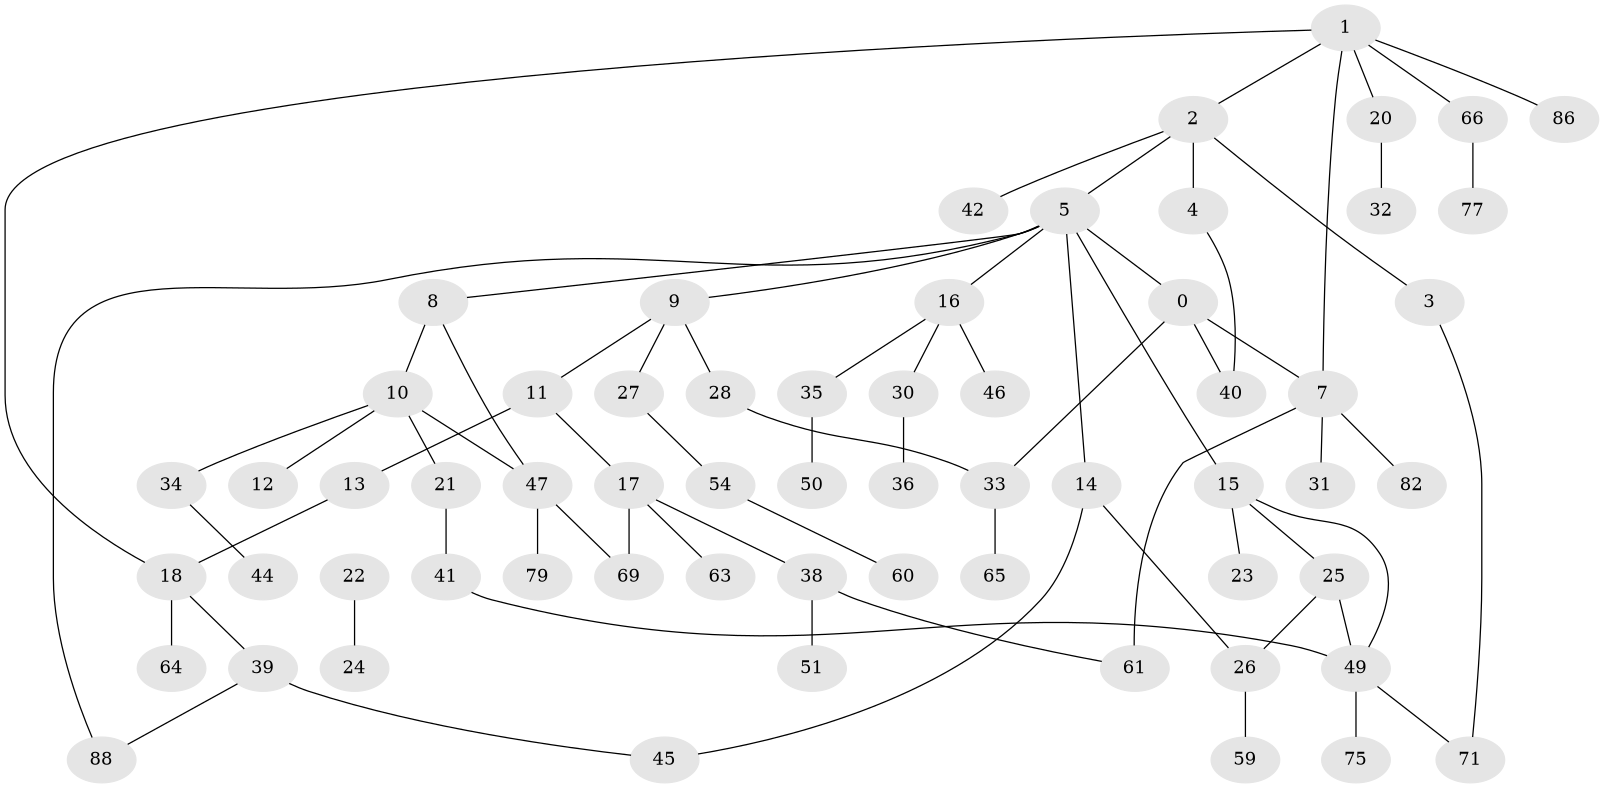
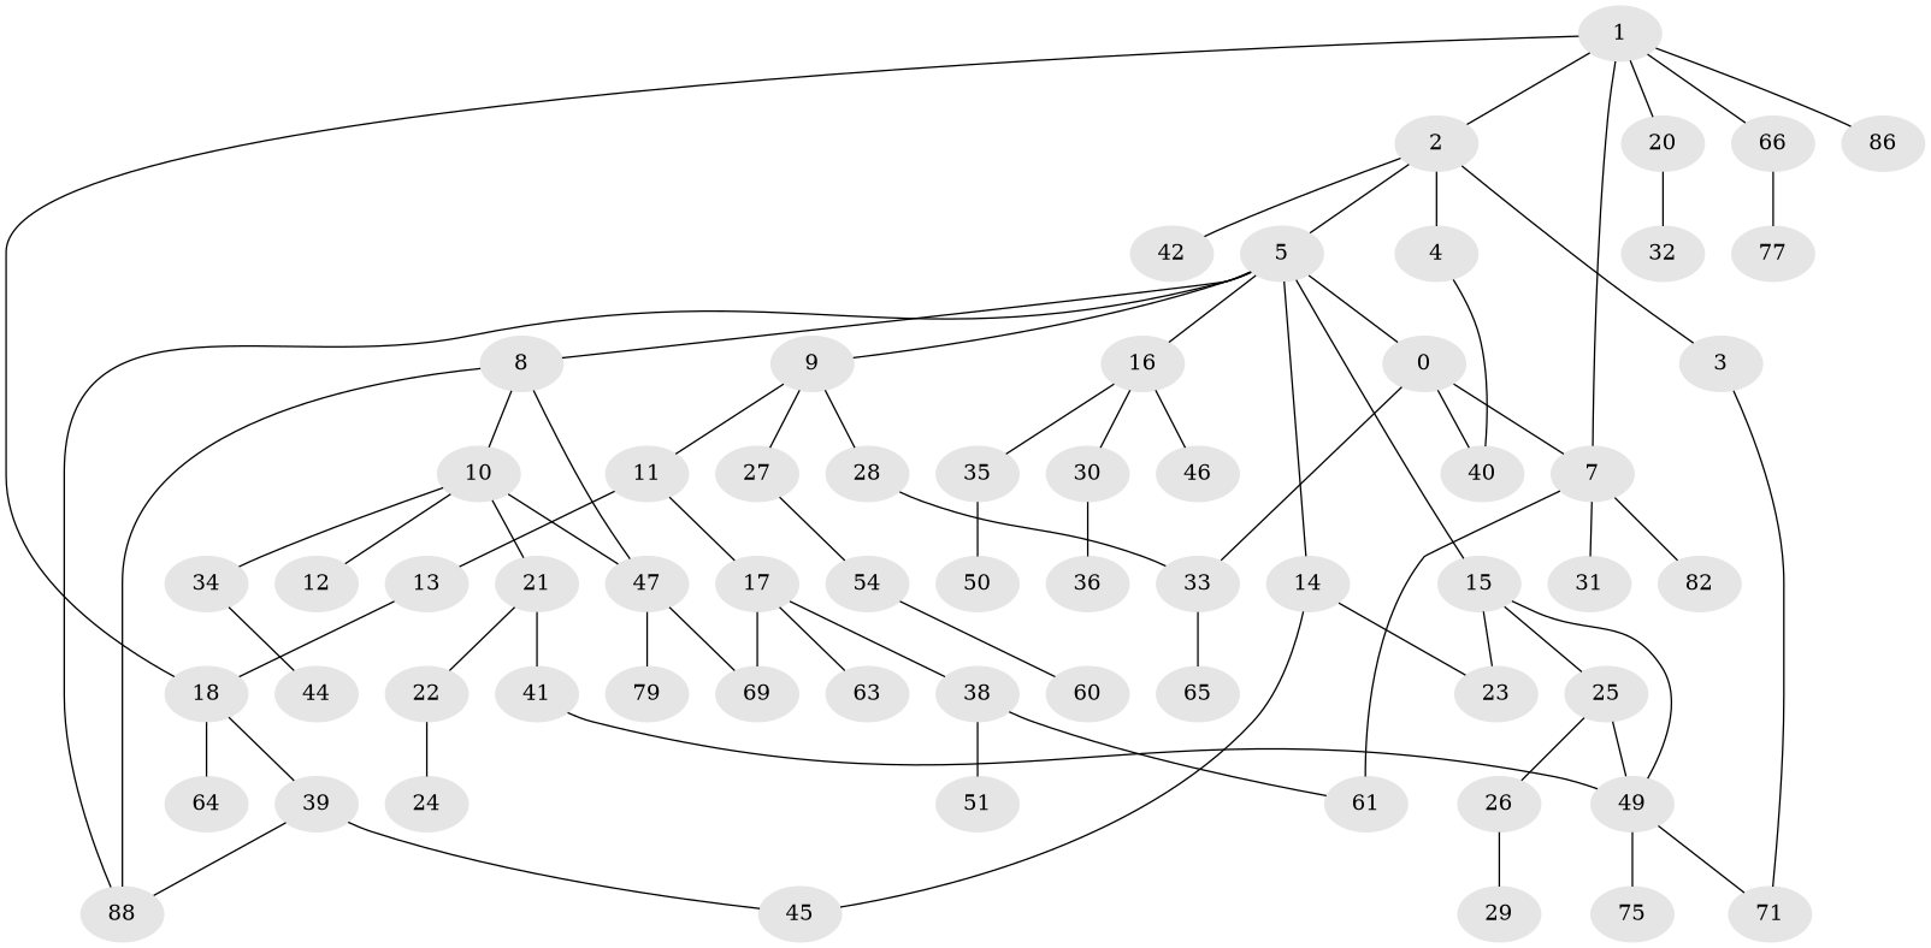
  graph {
    node [color=gray90 style=filled]
    1
    2
    7 [super="+43"]
    18 [super="+19+80"]
    20
    66
    86
    3
    4
    5
    42
    31
    61
    82
    39
    64
    32
    77 [super="+81"]
    71
    40 [super="+59"]
    n21 [label=0]
    8
    9
    14 [super="+57"]
    15 [super="+48"]
    16
    88
    33
    10
    47
    11 [super="+37+78"]
    27
    28
    26 [super="+67"]
    45 [super="+62+53"]
    23
    25
    49 [super="+58+55"]
    30
    35 [super="+76"]
    46
    65
    12 [super="+52"]
    21
    34
    69 [super="+74+89+72"]
    79
    13
    17
    54 [super="+56"]
    22
    41
    44
    38
    63
-   29 [label=59]
+   29
    75
    36
    50
    51 [super="+87"]
    24
    60
    1 -- 2
    1 -- 7
    1 -- 18
    1 -- 20
    1 -- 66
    1 -- 86
    2 -- 3
    2 -- 4
    2 -- 5
    2 -- 42
    7 -- 31
    7 -- 61
    7 -- 82
    18 -- 39
    18 -- 64
    20 -- 32
    66 -- 77
    3 -- 71
    4 -- 40
    5 -- n21
    5 -- 8
    5 -- 9
    5 -- 14
    5 -- 15
    5 -- 16
    5 -- 88
    39 -- 88
    39 -- 45
    n21 -- 7
    n21 -- 40
    n21 -- 33
+   8 -- 88
    8 -- 10
    8 -- 47
    9 -- 11
    9 -- 27
    9 -- 28
-   14 -- 26
+   14 -- 23
    14 -- 45
    15 -- 23
    15 -- 25
    15 -- 49
    16 -- 30
    16 -- 35
    16 -- 46
    33 -- 65
    10 -- 47
    10 -- 12
    10 -- 21
    10 -- 34
    47 -- 69
    47 -- 79
    11 -- 13
    11 -- 17
    27 -- 54
    28 -- 33
    26 -- 29
    25 -- 26
    25 -- 49
    49 -- 71
    49 -- 75
    30 -- 36
    35 -- 50
+   21 -- 22
    21 -- 41
    34 -- 44
    13 -- 18
    17 -- 69
    17 -- 38
    17 -- 63
    54 -- 60
    22 -- 24
    41 -- 49
    38 -- 61
    38 -- 51
  }
